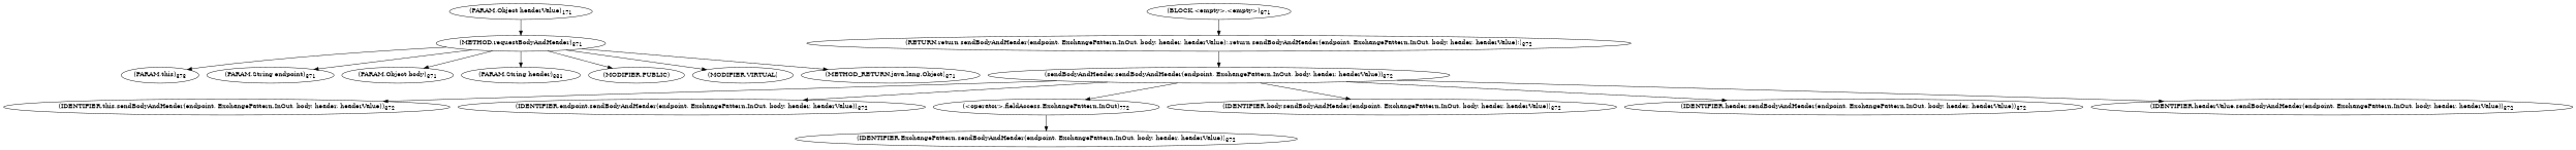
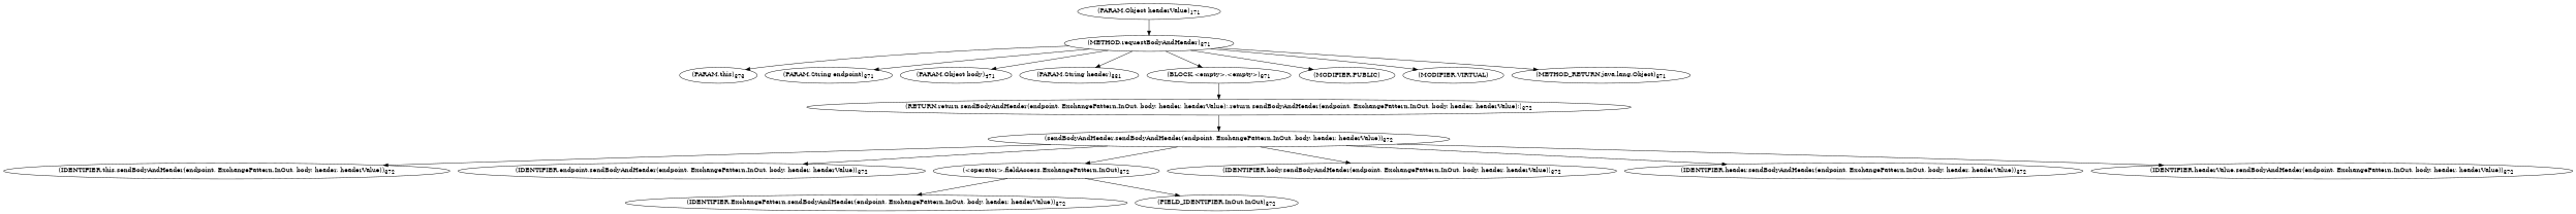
  digraph {
    n1 [label=<(METHOD,requestBodyAndHeader)<SUB>371</SUB>>]
    n2 [label=<(PARAM,this)<SUB>373</SUB>>]
    n3 [label=<(PARAM,String endpoint)<SUB>371</SUB>>]
-   n4 [label=<(PARAM,Object body)<SUB>371</SUB>>]
+   n4 [label=<(PARAM,Object body)<SUB>471</SUB>>]
    n5 [label=<(PARAM,String header)<SUB>331</SUB>>]
    n6 [label=<(BLOCK,&lt;empty&gt;,&lt;empty&gt;)<SUB>671</SUB>>]
    n7 [label=<(MODIFIER,PUBLIC)>]
    n8 [label=<(MODIFIER,VIRTUAL)>]
    n9 [label=<(METHOD_RETURN,java.lang.Object)<SUB>371</SUB>>]
    n10 [label=<(PARAM,Object headerValue)<SUB>171</SUB>>]
    n11 [label=<(RETURN,return sendBodyAndHeader(endpoint, ExchangePattern.InOut, body, header, headerValue);,return sendBodyAndHeader(endpoint, ExchangePattern.InOut, body, header, headerValue);)<SUB>372</SUB>>]
    n12 [label=<(sendBodyAndHeader,sendBodyAndHeader(endpoint, ExchangePattern.InOut, body, header, headerValue))<SUB>372</SUB>>]
    n13 [label=<(IDENTIFIER,this,sendBodyAndHeader(endpoint, ExchangePattern.InOut, body, header, headerValue))<SUB>372</SUB>>]
    n14 [label=<(IDENTIFIER,endpoint,sendBodyAndHeader(endpoint, ExchangePattern.InOut, body, header, headerValue))<SUB>372</SUB>>]
-   n15 [label=<(&lt;operator&gt;.fieldAccess,ExchangePattern.InOut)<SUB>772</SUB>>]
+   n15 [label=<(&lt;operator&gt;.fieldAccess,ExchangePattern.InOut)<SUB>372</SUB>>]
    n16 [label=<(IDENTIFIER,body,sendBodyAndHeader(endpoint, ExchangePattern.InOut, body, header, headerValue))<SUB>372</SUB>>]
    n17 [label=<(IDENTIFIER,header,sendBodyAndHeader(endpoint, ExchangePattern.InOut, body, header, headerValue))<SUB>372</SUB>>]
    n18 [label=<(IDENTIFIER,headerValue,sendBodyAndHeader(endpoint, ExchangePattern.InOut, body, header, headerValue))<SUB>372</SUB>>]
    n19 [label=<(IDENTIFIER,ExchangePattern,sendBodyAndHeader(endpoint, ExchangePattern.InOut, body, header, headerValue))<SUB>372</SUB>>]
+   n20 [label=<(FIELD_IDENTIFIER,InOut,InOut)<SUB>372</SUB>>]
    n1 -> n2
    n1 -> n3
    n1 -> n4
    n1 -> n5
+   n1 -> n6
    n1 -> n7
    n1 -> n8
    n1 -> n9
    n6 -> n11
    n10 -> n1
    n11 -> n12
    n12 -> n13
    n12 -> n14
    n12 -> n15
    n12 -> n16
    n12 -> n17
    n12 -> n18
    n15 -> n19
+   n15 -> n20
  }
